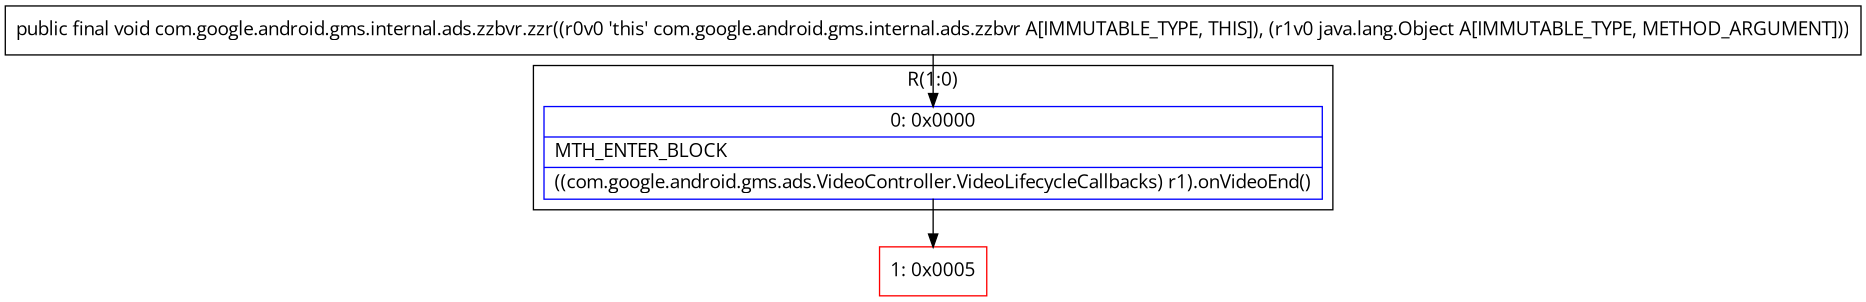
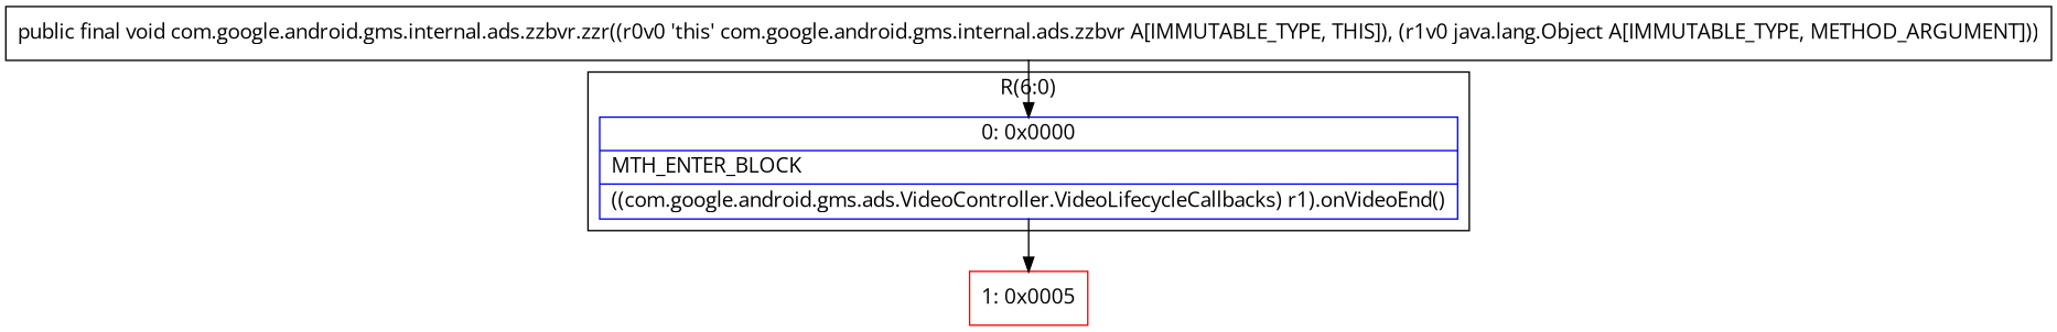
  digraph {
    fontname="Open Sans"
    node [shape=record fontname="Open Sans"]
    edge [fontname="Open Sans"]
    n1 [color=blue label="{0\:\ 0x0000|MTH_ENTER_BLOCK\l|((com.google.android.gms.ads.VideoController.VideoLifecycleCallbacks) r1).onVideoEnd()\l}"]
    n2 [color=red label="{1\:\ 0x0005}"]
    n3 [label="{public final void com.google.android.gms.internal.ads.zzbvr.zzr((r0v0 'this' com.google.android.gms.internal.ads.zzbvr A[IMMUTABLE_TYPE, THIS]), (r1v0 java.lang.Object A[IMMUTABLE_TYPE, METHOD_ARGUMENT])) }"]
    subgraph cluster_1 {
-     label="R(1:0)"
+     label="R(6:0)"
      n1
    }
    n1 -> n2
    n3 -> n1
  }
